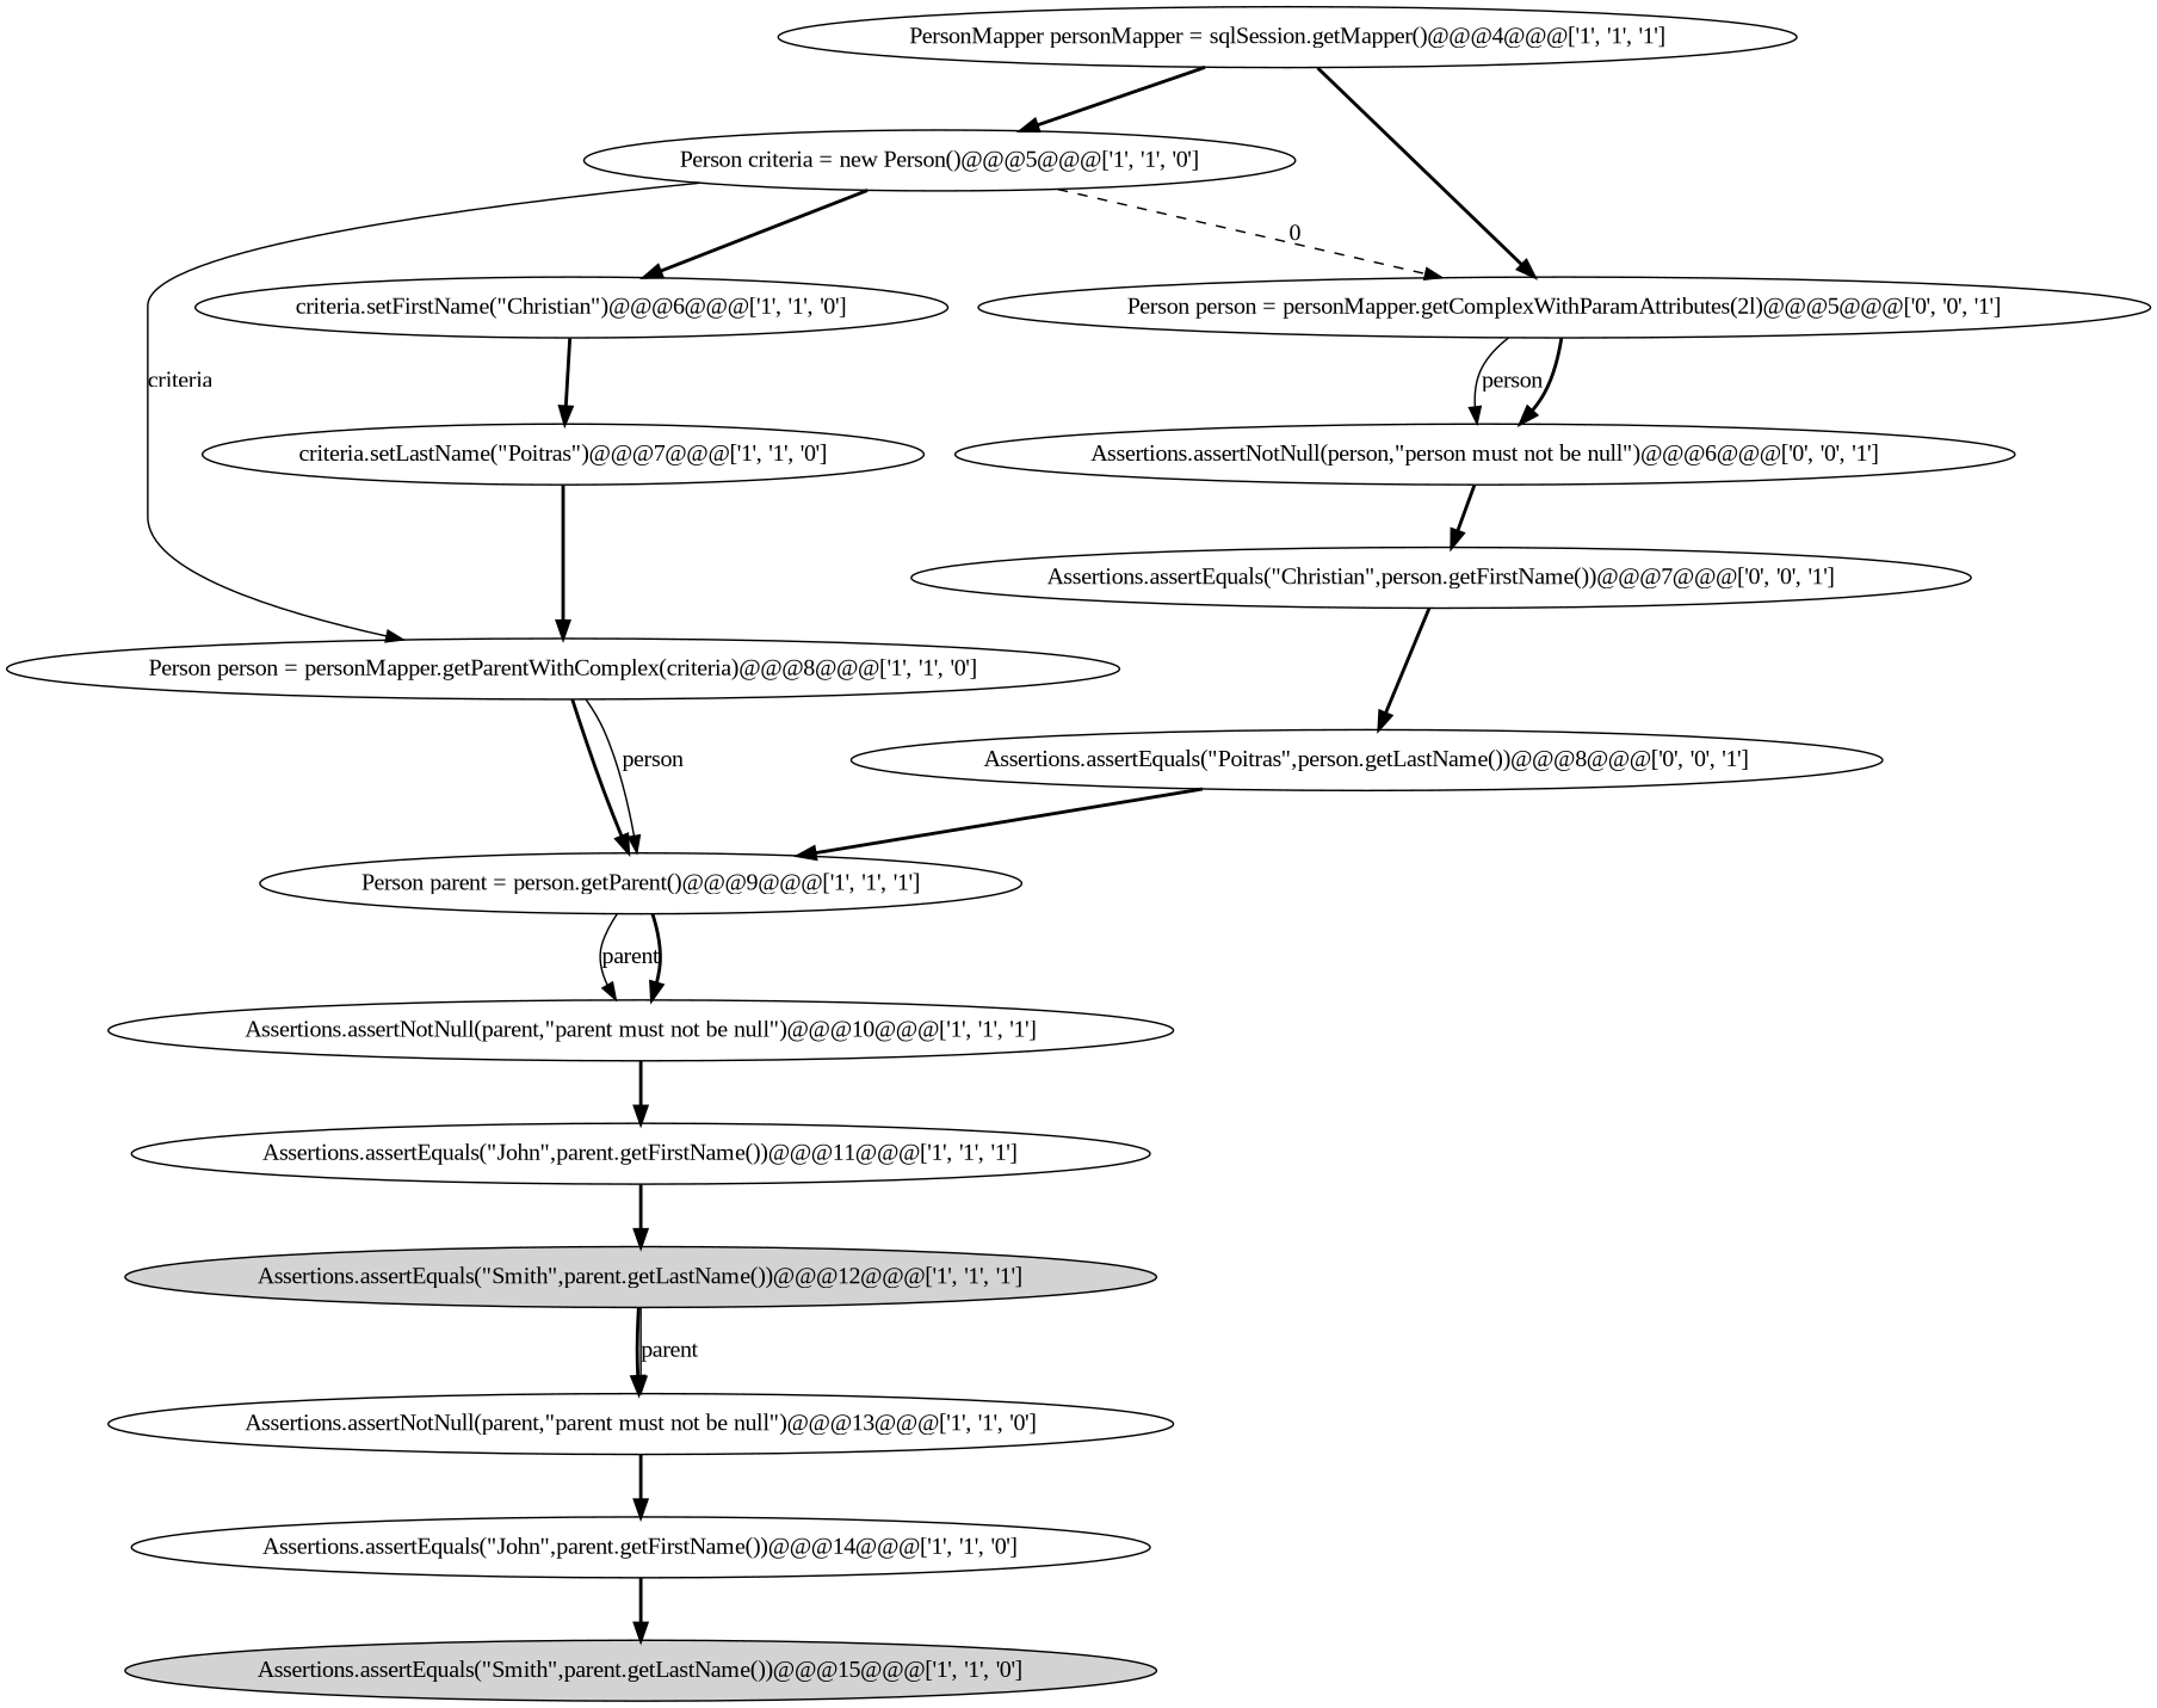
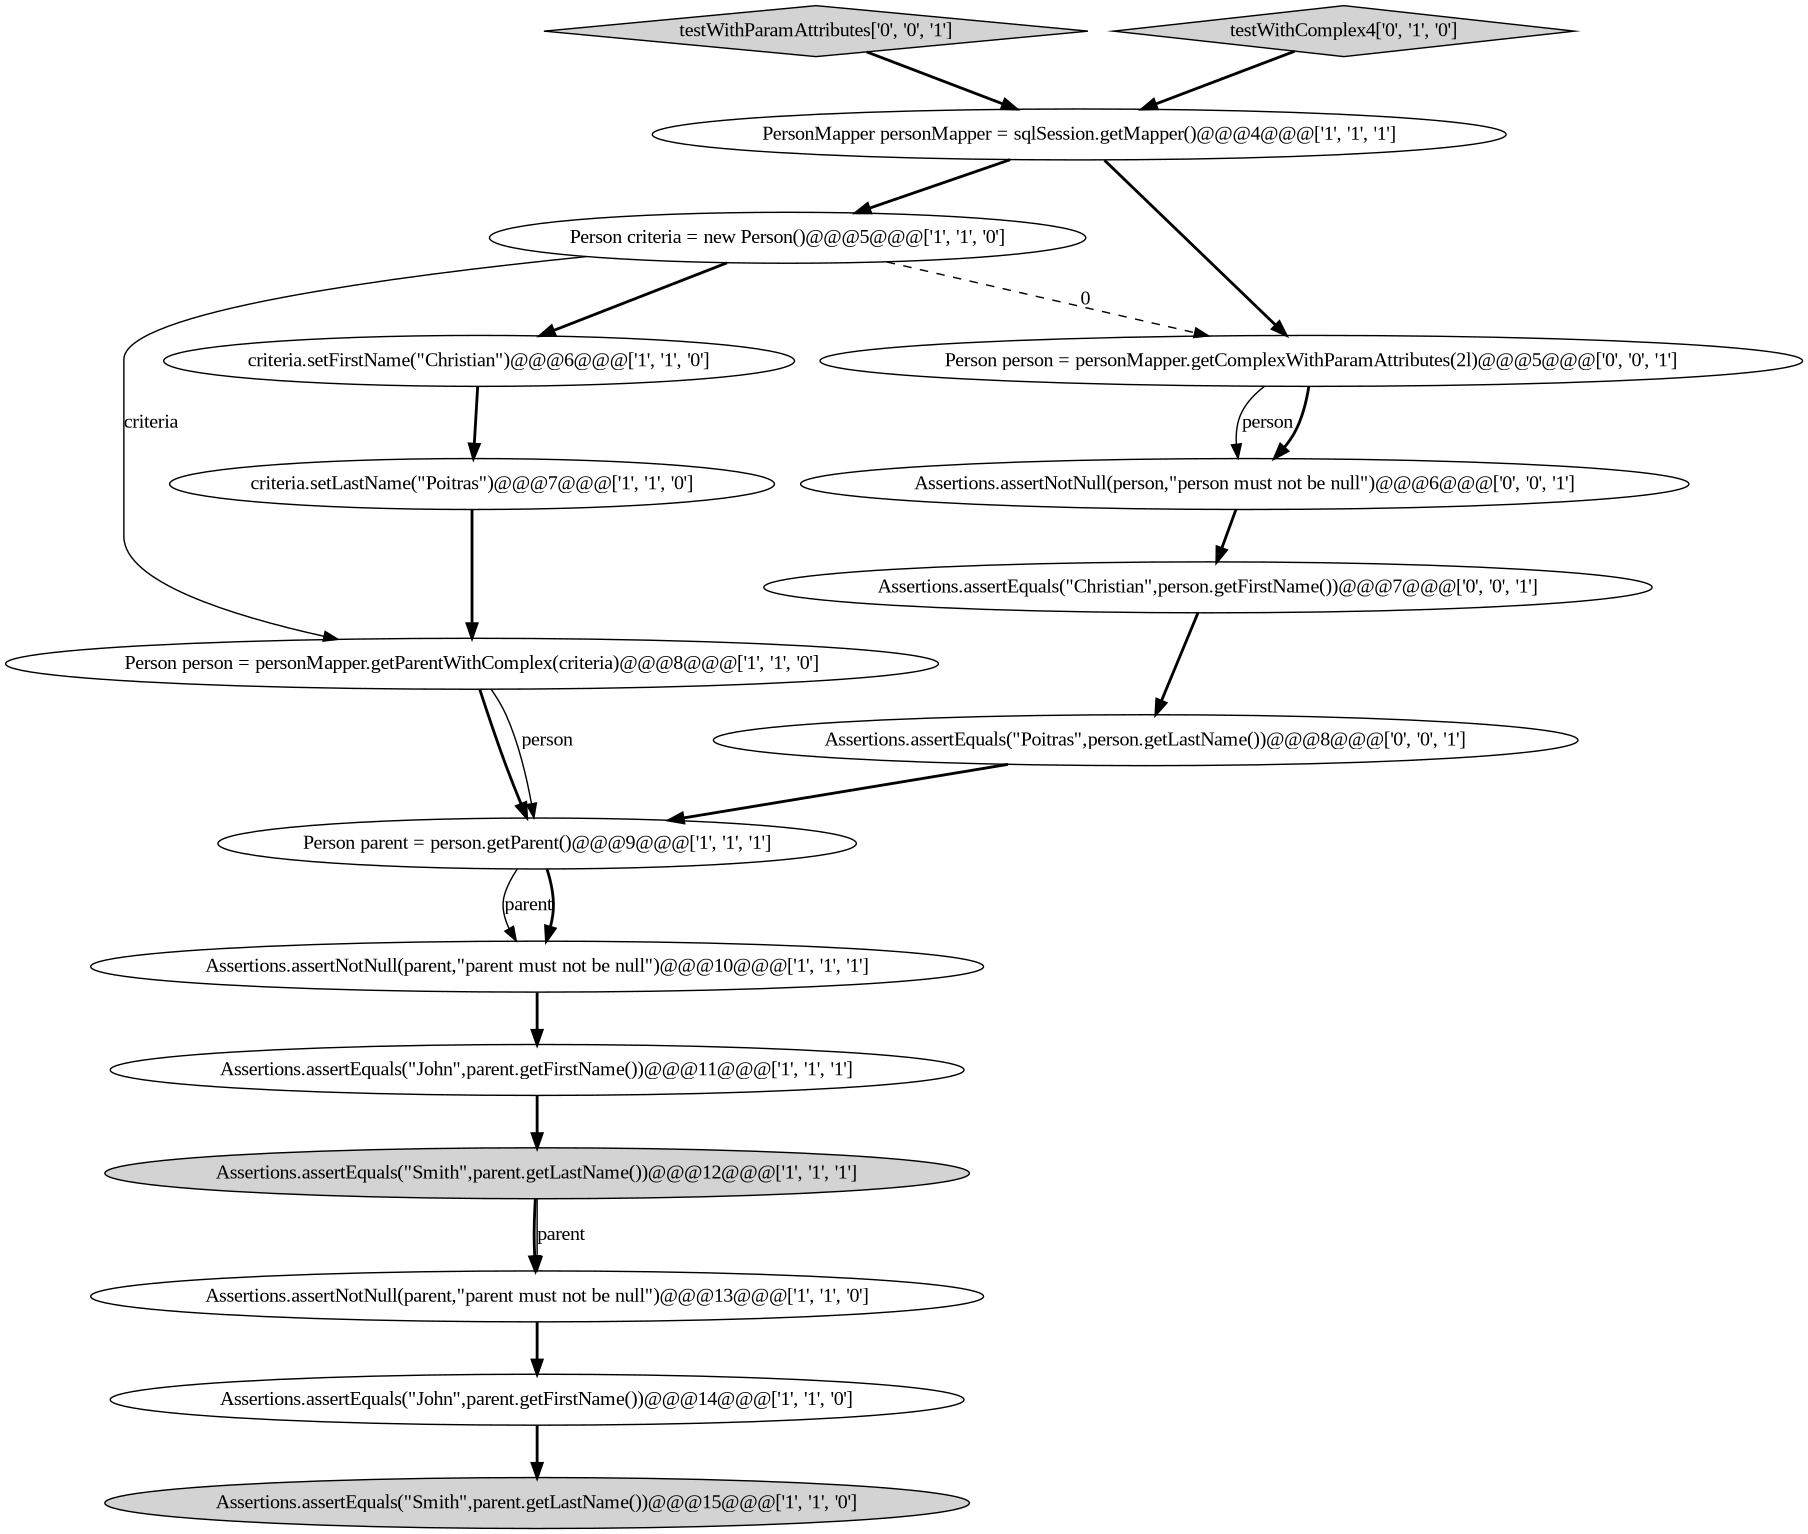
  digraph {
    fontname="Liberation Serif"
    node [fillcolor=white fontname="Liberation Serif" shape=ellipse style=filled]
    edge [fontname="Liberation Serif" style=bold]
    n1 [label="Person parent = person.getParent()@@@9@@@['1', '1', '1']"]
    n2 [label="Assertions.assertNotNull(parent,\"parent must not be null\")@@@10@@@['1', '1', '1']"]
    n3 [label="Assertions.assertEquals(\"John\",parent.getFirstName())@@@11@@@['1', '1', '1']"]
    n4 [label="Person criteria = new Person()@@@5@@@['1', '1', '0']"]
    n5 [label="Person person = personMapper.getComplexWithParamAttributes(2l)@@@5@@@['0', '0', '1']"]
    n6 [label="Person person = personMapper.getParentWithComplex(criteria)@@@8@@@['1', '1', '0']"]
    n7 [label="criteria.setFirstName(\"Christian\")@@@6@@@['1', '1', '0']"]
    n8 [label="Assertions.assertNotNull(person,\"person must not be null\")@@@6@@@['0', '0', '1']"]
    n9 [label="criteria.setLastName(\"Poitras\")@@@7@@@['1', '1', '0']"]
    n10 [label="Assertions.assertNotNull(parent,\"parent must not be null\")@@@13@@@['1', '1', '0']"]
    n11 [label="Assertions.assertEquals(\"John\",parent.getFirstName())@@@14@@@['1', '1', '0']"]
    n12 [fillcolor=lightgray label="Assertions.assertEquals(\"Smith\",parent.getLastName())@@@15@@@['1', '1', '0']"]
    n13 [label="Assertions.assertEquals(\"Christian\",person.getFirstName())@@@7@@@['0', '0', '1']"]
    n14 [label="Assertions.assertEquals(\"Poitras\",person.getLastName())@@@8@@@['0', '0', '1']"]
    n15 [label="PersonMapper personMapper = sqlSession.getMapper()@@@4@@@['1', '1', '1']"]
+   n16 [fillcolor=lightgray label="testWithParamAttributes['0', '0', '1']" shape=diamond]
+   n17 [fillcolor=lightgray label="testWithComplex4['0', '1', '0']" shape=diamond]
    n18 [fillcolor=lightgray label="Assertions.assertEquals(\"Smith\",parent.getLastName())@@@12@@@['1', '1', '1']"]
    n1 -> n2 [label=parent style=solid]
    n1 -> n2
    n2 -> n3
    n3 -> n18
    n4 -> n5 [label=0 style=dashed]
    n4 -> n6 [label=criteria style=solid]
    n4 -> n7
    n5 -> n8 [label=person style=solid]
    n5 -> n8
    n6 -> n1
    n6 -> n1 [label=person style=solid]
    n7 -> n9
    n8 -> n13
    n9 -> n6
    n10 -> n11
    n11 -> n12
    n13 -> n14
    n14 -> n1
    n15 -> n4
    n15 -> n5
+   n16 -> n15
+   n17 -> n15
    n18 -> n10
    n18 -> n10 [label=parent style=solid]
  }
